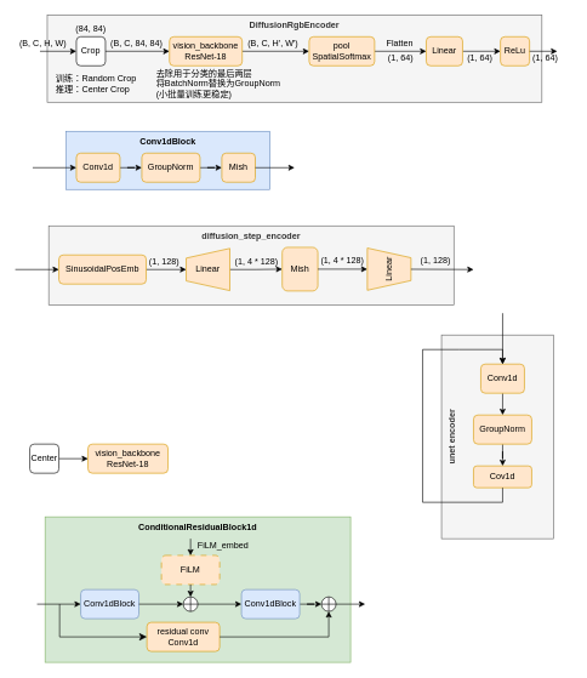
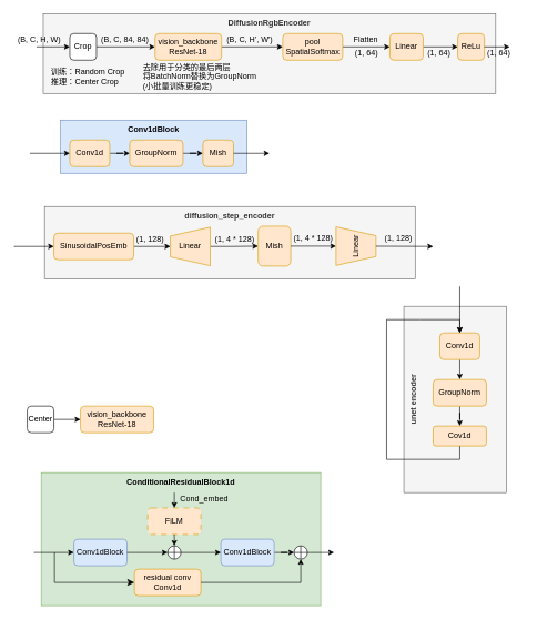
  <mxCell id="0" />
  <mxCell id="1" parent="0" />
  <mxCell id="2" style="edgeStyle=orthogonalEdgeStyle;rounded=0;orthogonalLoop=1;jettySize=auto;html=1;entryX=0;entryY=0.5;entryDx=0;entryDy=0;" edge="1" parent="1" source="3" target="4"><mxGeometry relative="1" as="geometry" /></mxCell>
  <mxCell id="3" value="Center" style="rounded=1;whiteSpace=wrap;html=1;" vertex="1" parent="1"><mxGeometry x="40" y="610" width="40" height="40" as="geometry" /></mxCell>
  <mxCell id="4" value="vision_backbone&lt;div&gt;ResNet-18&lt;/div&gt;" style="rounded=1;whiteSpace=wrap;html=1;fillColor=#ffe6cc;strokeColor=#d79b00;" vertex="1" parent="1"><mxGeometry x="120" y="610" width="110" height="40" as="geometry" /></mxCell>
  <mxCell id="5" value="" style="group" vertex="1" connectable="0" parent="1"><mxGeometry x="44" y="180" width="360" height="80" as="geometry" /></mxCell>
  <mxCell id="6" value="Conv1dBlock" style="rounded=0;whiteSpace=wrap;html=1;fillColor=#dae8fc;strokeColor=#6c8ebf;verticalAlign=top;fontStyle=1" vertex="1" parent="5"><mxGeometry x="46" width="280" height="80" as="geometry" /></mxCell>
  <mxCell id="7" style="edgeStyle=orthogonalEdgeStyle;rounded=0;orthogonalLoop=1;jettySize=auto;html=1;entryX=0;entryY=0.5;entryDx=0;entryDy=0;" edge="1" parent="5" source="8" target="10"><mxGeometry relative="1" as="geometry" /></mxCell>
  <mxCell id="8" value="Conv1d" style="rounded=1;whiteSpace=wrap;html=1;fillColor=#ffe6cc;strokeColor=#d79b00;" vertex="1" parent="5"><mxGeometry x="60" y="30" width="60" height="40" as="geometry" /></mxCell>
  <mxCell id="9" style="edgeStyle=orthogonalEdgeStyle;rounded=0;orthogonalLoop=1;jettySize=auto;html=1;entryX=0;entryY=0.5;entryDx=0;entryDy=0;" edge="1" parent="5" source="10" target="11"><mxGeometry relative="1" as="geometry" /></mxCell>
  <mxCell id="10" value="GroupNorm" style="rounded=1;whiteSpace=wrap;html=1;fillColor=#ffe6cc;strokeColor=#d79b00;" vertex="1" parent="5"><mxGeometry x="150" y="30" width="80" height="40" as="geometry" /></mxCell>
  <mxCell id="11" value="Mish" style="rounded=1;whiteSpace=wrap;html=1;fillColor=#ffe6cc;strokeColor=#d79b00;" vertex="1" parent="5"><mxGeometry x="260" y="30" width="46" height="40" as="geometry" /></mxCell>
  <mxCell id="12" value="" style="endArrow=classic;html=1;rounded=0;entryX=0;entryY=0.5;entryDx=0;entryDy=0;" edge="1" parent="5" target="8"><mxGeometry width="50" height="50" relative="1" as="geometry"><mxPoint y="50" as="sourcePoint" /><mxPoint x="130" y="-140" as="targetPoint" /></mxGeometry></mxCell>
  <mxCell id="13" value="" style="endArrow=classic;html=1;rounded=0;exitX=1;exitY=0.5;exitDx=0;exitDy=0;" edge="1" parent="5" source="11"><mxGeometry width="50" height="50" relative="1" as="geometry"><mxPoint x="311" y="49.5" as="sourcePoint" /><mxPoint x="360" y="50" as="targetPoint" /></mxGeometry></mxCell>
  <mxCell id="14" value="" style="group" vertex="1" connectable="0" parent="1"><mxGeometry x="24" y="20" width="760" height="120" as="geometry" /></mxCell>
  <mxCell id="15" value="DiffusionRgbEncoder" style="rounded=0;whiteSpace=wrap;html=1;fillColor=#f5f5f5;fontColor=#333333;strokeColor=#666666;verticalAlign=top;fontStyle=1" vertex="1" parent="14"><mxGeometry x="40" width="680" height="120" as="geometry" /></mxCell>
  <mxCell id="16" value="去除用于分类的最后两层&lt;div&gt;将BatchNorm替换为GroupNorm&lt;/div&gt;&lt;div&gt;(小批量训练更稳定)&lt;/div&gt;" style="text;html=1;align=left;verticalAlign=middle;whiteSpace=wrap;rounded=0;" vertex="1" parent="14"><mxGeometry x="188" y="70" width="185" height="50" as="geometry" /></mxCell>
  <mxCell id="17" style="edgeStyle=orthogonalEdgeStyle;rounded=0;orthogonalLoop=1;jettySize=auto;html=1;entryX=0;entryY=0.5;entryDx=0;entryDy=0;" edge="1" parent="14" source="18" target="23"><mxGeometry relative="1" as="geometry"><mxPoint x="588" y="50" as="targetPoint" /></mxGeometry></mxCell>
  <mxCell id="18" value="vision_backbone&lt;div&gt;ResNet-18&lt;/div&gt;" style="rounded=1;whiteSpace=wrap;html=1;fillColor=#ffe6cc;strokeColor=#d79b00;" vertex="1" parent="14"><mxGeometry x="208" y="30" width="100" height="40" as="geometry" /></mxCell>
  <mxCell id="19" value="" style="endArrow=classic;html=1;rounded=0;entryX=0;entryY=0.5;entryDx=0;entryDy=0;" edge="1" parent="14" target="21"><mxGeometry width="50" height="50" relative="1" as="geometry"><mxPoint x="30" y="50" as="sourcePoint" /><mxPoint x="270" y="100" as="targetPoint" /></mxGeometry></mxCell>
  <mxCell id="20" style="edgeStyle=orthogonalEdgeStyle;rounded=0;orthogonalLoop=1;jettySize=auto;html=1;exitX=1;exitY=0.5;exitDx=0;exitDy=0;entryX=0;entryY=0.5;entryDx=0;entryDy=0;" edge="1" parent="14" source="21" target="18"><mxGeometry relative="1" as="geometry" /></mxCell>
  <mxCell id="21" value="Crop" style="rounded=1;whiteSpace=wrap;html=1;" vertex="1" parent="14"><mxGeometry x="80" y="30" width="40" height="40" as="geometry" /></mxCell>
  <mxCell id="22" style="edgeStyle=orthogonalEdgeStyle;rounded=0;orthogonalLoop=1;jettySize=auto;html=1;exitX=1;exitY=0.5;exitDx=0;exitDy=0;entryX=0;entryY=0.5;entryDx=0;entryDy=0;" edge="1" parent="14" source="23" target="25"><mxGeometry relative="1" as="geometry" /></mxCell>
  <mxCell id="23" value="&lt;div&gt;pool&lt;/div&gt;SpatialSoftmax" style="rounded=1;whiteSpace=wrap;html=1;fillColor=#ffe6cc;strokeColor=#d79b00;" vertex="1" parent="14"><mxGeometry x="400" y="30" width="90" height="40" as="geometry" /></mxCell>
  <mxCell id="24" style="edgeStyle=orthogonalEdgeStyle;rounded=0;orthogonalLoop=1;jettySize=auto;html=1;" edge="1" parent="14" source="25" target="26"><mxGeometry relative="1" as="geometry" /></mxCell>
  <mxCell id="25" value="&lt;div&gt;Linear&lt;/div&gt;" style="rounded=1;whiteSpace=wrap;html=1;fillColor=#ffe6cc;strokeColor=#d79b00;" vertex="1" parent="14"><mxGeometry x="561" y="30" width="50" height="40" as="geometry" /></mxCell>
  <mxCell id="26" value="&lt;div&gt;ReLu&lt;/div&gt;" style="rounded=1;whiteSpace=wrap;html=1;fillColor=#ffe6cc;strokeColor=#d79b00;" vertex="1" parent="14"><mxGeometry x="663" y="30" width="40" height="40" as="geometry" /></mxCell>
  <mxCell id="27" value="Flatten" style="text;html=1;align=center;verticalAlign=middle;whiteSpace=wrap;rounded=0;" vertex="1" parent="14"><mxGeometry x="490" y="30" width="70" height="20" as="geometry" /></mxCell>
  <mxCell id="28" value="" style="endArrow=classic;html=1;rounded=0;exitX=1;exitY=0.5;exitDx=0;exitDy=0;" edge="1" parent="14" source="26"><mxGeometry width="50" height="50" relative="1" as="geometry"><mxPoint x="721" y="50" as="sourcePoint" /><mxPoint x="741" y="50" as="targetPoint" /></mxGeometry></mxCell>
  <mxCell id="29" value="(B, C, H, W)" style="text;whiteSpace=wrap;verticalAlign=middle;" vertex="1" parent="14"><mxGeometry y="30" width="70" height="20" as="geometry" /></mxCell>
- <mxCell id="30" value="(84, 84)" style="text;whiteSpace=wrap;align=center;verticalAlign=middle;" vertex="1" parent="14"><mxGeometry x="65" y="10" width="70" height="20" as="geometry" /></mxCell>
  <mxCell id="31" value="(B, C, 84, 84)" style="text;whiteSpace=wrap;verticalAlign=middle;align=center;" vertex="1" parent="14"><mxGeometry x="120" y="30" width="86" height="20" as="geometry" /></mxCell>
  <mxCell id="32" value="(B, C, H', W')" style="text;whiteSpace=wrap;verticalAlign=middle;" vertex="1" parent="14"><mxGeometry x="314" y="30" width="72" height="20" as="geometry" /></mxCell>
  <mxCell id="33" value="(1, 64)" style="text;whiteSpace=wrap;align=center;verticalAlign=middle;" vertex="1" parent="14"><mxGeometry x="491" y="50" width="70" height="20" as="geometry" /></mxCell>
  <mxCell id="34" value="(1, 64)" style="text;whiteSpace=wrap;align=center;verticalAlign=middle;" vertex="1" parent="14"><mxGeometry x="600" y="50" width="70" height="20" as="geometry" /></mxCell>
  <mxCell id="35" value="(1, 64)" style="text;whiteSpace=wrap;align=center;verticalAlign=middle;" vertex="1" parent="14"><mxGeometry x="690" y="50" width="70" height="20" as="geometry" /></mxCell>
  <mxCell id="36" value="训练：Random Crop&lt;div&gt;推理：Center Crop&lt;/div&gt;" style="text;html=1;align=left;verticalAlign=middle;whiteSpace=wrap;rounded=0;" vertex="1" parent="14"><mxGeometry x="50" y="80" width="130" height="30" as="geometry" /></mxCell>
  <mxCell id="37" value="" style="group" vertex="1" connectable="0" parent="1"><mxGeometry x="20" y="310" width="630" height="109" as="geometry" /></mxCell>
  <mxCell id="38" value="Linear" style="rounded=1;whiteSpace=wrap;html=1;fillColor=#ffe6cc;strokeColor=#d79b00;" vertex="1" parent="37"><mxGeometry x="380" y="50" width="80" height="40" as="geometry" /></mxCell>
  <mxCell id="39" value="diffusion_step_encoder" style="rounded=0;whiteSpace=wrap;html=1;fillColor=#f5f5f5;fontColor=#333333;strokeColor=#666666;verticalAlign=top;fontStyle=1" vertex="1" parent="37"><mxGeometry x="46" width="557" height="109" as="geometry" /></mxCell>
  <mxCell id="40" style="edgeStyle=orthogonalEdgeStyle;rounded=0;orthogonalLoop=1;jettySize=auto;html=1;entryX=0.5;entryY=1;entryDx=0;entryDy=0;" edge="1" parent="37" source="41" target="46"><mxGeometry relative="1" as="geometry"><mxPoint x="330" y="60" as="targetPoint" /></mxGeometry></mxCell>
  <mxCell id="41" value="SinusoidalPosEmb" style="rounded=1;whiteSpace=wrap;html=1;fillColor=#ffe6cc;strokeColor=#d79b00;" vertex="1" parent="37"><mxGeometry x="60" y="40" width="120" height="40" as="geometry" /></mxCell>
  <mxCell id="42" value="Mish" style="rounded=1;whiteSpace=wrap;html=1;fillColor=#ffe6cc;strokeColor=#d79b00;" vertex="1" parent="37"><mxGeometry x="367" y="29.5" width="49" height="60" as="geometry" /></mxCell>
  <mxCell id="43" value="" style="endArrow=classic;html=1;rounded=0;entryX=0;entryY=0.5;entryDx=0;entryDy=0;" edge="1" parent="37" target="41"><mxGeometry width="50" height="50" relative="1" as="geometry"><mxPoint y="60" as="sourcePoint" /><mxPoint x="130" y="-130" as="targetPoint" /></mxGeometry></mxCell>
  <mxCell id="44" value="(1, 128)" style="text;whiteSpace=wrap;align=center;verticalAlign=middle;" vertex="1" parent="37"><mxGeometry x="170" y="40" width="70" height="20" as="geometry" /></mxCell>
  <mxCell id="45" value="" style="edgeStyle=orthogonalEdgeStyle;rounded=0;orthogonalLoop=1;jettySize=auto;html=1;entryX=0;entryY=0.5;entryDx=0;entryDy=0;" edge="1" parent="37" source="46" target="42"><mxGeometry relative="1" as="geometry" /></mxCell>
  <mxCell id="46" value="Linear" style="verticalLabelPosition=middle;verticalAlign=middle;html=1;shape=trapezoid;perimeter=trapezoidPerimeter;whiteSpace=wrap;size=0.23;arcSize=10;flipV=1;labelPosition=center;align=center;rotation=90;fillColor=#ffe6cc;strokeColor=#d79b00;horizontal=0;" vertex="1" parent="37"><mxGeometry x="236" y="30" width="58" height="60" as="geometry" /></mxCell>
  <mxCell id="47" value="(1, 4 * 128)" style="text;whiteSpace=wrap;align=center;verticalAlign=middle;" vertex="1" parent="37"><mxGeometry x="297" y="40" width="70" height="20" as="geometry" /></mxCell>
  <mxCell id="48" value="" style="endArrow=classic;html=1;rounded=0;exitX=1;exitY=0.5;exitDx=0;exitDy=0;" edge="1" parent="37" source="42" target="49"><mxGeometry width="50" height="50" relative="1" as="geometry"><mxPoint x="416" y="60" as="sourcePoint" /><mxPoint x="540" y="59.878" as="targetPoint" /></mxGeometry></mxCell>
  <mxCell id="49" value="Linear" style="verticalLabelPosition=middle;verticalAlign=middle;html=1;shape=trapezoid;perimeter=trapezoidPerimeter;whiteSpace=wrap;size=0.23;arcSize=10;flipV=1;labelPosition=center;align=center;rotation=-90;fillColor=#ffe6cc;strokeColor=#d79b00;horizontal=1;" vertex="1" parent="37"><mxGeometry x="485" y="29.5" width="58" height="60" as="geometry" /></mxCell>
  <mxCell id="50" value="(1, 4 * 128)" style="text;whiteSpace=wrap;align=center;verticalAlign=middle;" vertex="1" parent="37"><mxGeometry x="415" y="38" width="70" height="20" as="geometry" /></mxCell>
  <mxCell id="51" value="(1, 128)" style="text;whiteSpace=wrap;align=center;verticalAlign=middle;" vertex="1" parent="37"><mxGeometry x="543" y="38" width="70" height="20" as="geometry" /></mxCell>
  <mxCell id="52" value="" style="endArrow=classic;html=1;rounded=0;" edge="1" parent="37" source="49"><mxGeometry width="50" height="50" relative="1" as="geometry"><mxPoint x="550" y="60" as="sourcePoint" /><mxPoint x="630" y="60" as="targetPoint" /></mxGeometry></mxCell>
  <mxCell id="53" value="unet encoder" style="rounded=0;whiteSpace=wrap;html=1;fillColor=#f5f5f5;fontColor=#333333;strokeColor=#666666;verticalAlign=top;fontStyle=1;horizontal=0;" vertex="1" parent="1"><mxGeometry x="606" y="460" width="154" height="280" as="geometry" /></mxCell>
  <mxCell id="54" style="edgeStyle=orthogonalEdgeStyle;rounded=0;orthogonalLoop=1;jettySize=auto;html=1;exitX=0.5;exitY=1;exitDx=0;exitDy=0;entryX=0.5;entryY=0;entryDx=0;entryDy=0;" edge="1" parent="1" source="55" target="57"><mxGeometry relative="1" as="geometry" /></mxCell>
  <mxCell id="55" value="Conv1d" style="rounded=1;whiteSpace=wrap;html=1;fillColor=#ffe6cc;strokeColor=#d79b00;" vertex="1" parent="1"><mxGeometry x="660" y="500" width="60" height="40" as="geometry" /></mxCell>
  <mxCell id="56" style="edgeStyle=orthogonalEdgeStyle;rounded=0;orthogonalLoop=1;jettySize=auto;html=1;entryX=0.5;entryY=0;entryDx=0;entryDy=0;" edge="1" parent="1" source="57" target="58"><mxGeometry relative="1" as="geometry" /></mxCell>
  <mxCell id="57" value="GroupNorm" style="rounded=1;whiteSpace=wrap;html=1;fillColor=#ffe6cc;strokeColor=#d79b00;" vertex="1" parent="1"><mxGeometry x="650" y="570" width="80" height="40" as="geometry" /></mxCell>
  <mxCell id="58" value="Cov1d" style="rounded=1;whiteSpace=wrap;html=1;fillColor=#ffe6cc;strokeColor=#d79b00;" vertex="1" parent="1"><mxGeometry x="650" y="640" width="80" height="30" as="geometry" /></mxCell>
  <mxCell id="59" value="" style="endArrow=classic;html=1;rounded=0;entryX=0.5;entryY=0;entryDx=0;entryDy=0;" edge="1" parent="1" target="55"><mxGeometry width="50" height="50" relative="1" as="geometry"><mxPoint x="690" y="430" as="sourcePoint" /><mxPoint x="690" y="340" as="targetPoint" /></mxGeometry></mxCell>
  <mxCell id="60" value="" style="endArrow=classic;html=1;rounded=0;exitX=0.5;exitY=1;exitDx=0;exitDy=0;entryX=0.5;entryY=0;entryDx=0;entryDy=0;" edge="1" parent="1" source="58" target="55"><mxGeometry width="50" height="50" relative="1" as="geometry"><mxPoint x="871" y="529.5" as="sourcePoint" /><mxPoint x="680" y="770" as="targetPoint" /><Array as="points"><mxPoint x="690" y="690" /><mxPoint x="580" y="690" /><mxPoint x="580" y="480" /><mxPoint x="630" y="480" /><mxPoint x="690" y="480" /></Array></mxGeometry></mxCell>
  <mxCell id="61" value="" style="group" vertex="1" connectable="0" parent="1"><mxGeometry x="50" y="710" width="451" height="200" as="geometry" /></mxCell>
  <mxCell id="62" value="ConditionalResidualBlock1d" style="rounded=0;whiteSpace=wrap;html=1;fillColor=#d5e8d4;strokeColor=#82b366;verticalAlign=top;fontStyle=1" vertex="1" parent="61"><mxGeometry x="11" width="420" height="200" as="geometry" /></mxCell>
  <mxCell id="63" style="edgeStyle=orthogonalEdgeStyle;rounded=0;orthogonalLoop=1;jettySize=auto;html=1;entryX=0;entryY=0.5;entryDx=0;entryDy=0;" edge="1" parent="61" source="71" target="73"><mxGeometry relative="1" as="geometry"><mxPoint x="271" y="120" as="targetPoint" /></mxGeometry></mxCell>
  <mxCell id="64" value="FiLM" style="rounded=1;whiteSpace=wrap;html=1;fillColor=#ffe6cc;strokeColor=#d79b00;dashed=1;dashPattern=8 8;" vertex="1" parent="61"><mxGeometry x="171" y="53" width="80" height="40" as="geometry" /></mxCell>
  <mxCell id="65" value="" style="endArrow=classic;html=1;rounded=0;entryX=0.5;entryY=0;entryDx=0;entryDy=0;" edge="1" parent="61" target="64"><mxGeometry width="50" height="50" relative="1" as="geometry"><mxPoint x="211" y="30" as="sourcePoint" /><mxPoint x="61" y="79.58" as="targetPoint" /></mxGeometry></mxCell>
- <mxCell id="66" value="FiLM_embed" style="text;whiteSpace=wrap;align=center;verticalAlign=middle;" vertex="1" parent="61"><mxGeometry x="221" y="30" width="70" height="20" as="geometry" /></mxCell>
+ <mxCell id="66" value="Cond_embed" style="text;whiteSpace=wrap;align=center;verticalAlign=middle;" vertex="1" parent="61"><mxGeometry x="221" y="30" width="70" height="20" as="geometry" /></mxCell>
  <mxCell id="67" value="Conv1dBlock" style="rounded=1;whiteSpace=wrap;html=1;fillColor=#dae8fc;strokeColor=#6c8ebf;" vertex="1" parent="61"><mxGeometry x="60" y="100" width="80" height="40" as="geometry" /></mxCell>
  <mxCell id="68" value="" style="endArrow=classic;html=1;rounded=0;entryX=0;entryY=0.5;entryDx=0;entryDy=0;" edge="1" parent="61" target="67"><mxGeometry width="50" height="50" relative="1" as="geometry"><mxPoint y="120" as="sourcePoint" /><mxPoint x="130" y="-70" as="targetPoint" /></mxGeometry></mxCell>
  <mxCell id="69" value="" style="endArrow=classic;html=1;rounded=0;exitX=0.5;exitY=1;exitDx=0;exitDy=0;entryX=0.5;entryY=0;entryDx=0;entryDy=0;" edge="1" parent="61" source="64" target="71"><mxGeometry width="50" height="50" relative="1" as="geometry"><mxPoint x="331" y="70" as="sourcePoint" /><mxPoint x="211" y="120" as="targetPoint" /></mxGeometry></mxCell>
  <mxCell id="70" value="" style="edgeStyle=orthogonalEdgeStyle;rounded=0;orthogonalLoop=1;jettySize=auto;html=1;" edge="1" parent="61" source="67" target="71"><mxGeometry relative="1" as="geometry"><mxPoint x="111" y="120" as="sourcePoint" /><mxPoint x="271" y="120" as="targetPoint" /></mxGeometry></mxCell>
  <mxCell id="71" value="" style="shape=orEllipse;perimeter=ellipsePerimeter;whiteSpace=wrap;html=1;backgroundOutline=1;" vertex="1" parent="61"><mxGeometry x="201" y="110" width="20" height="20" as="geometry" /></mxCell>
  <mxCell id="72" style="edgeStyle=orthogonalEdgeStyle;rounded=0;orthogonalLoop=1;jettySize=auto;html=1;entryX=0;entryY=0.5;entryDx=0;entryDy=0;" edge="1" parent="61" source="73" target="79"><mxGeometry relative="1" as="geometry"><mxPoint x="431" y="120" as="targetPoint" /></mxGeometry></mxCell>
  <mxCell id="73" value="Conv1dBlock" style="rounded=1;whiteSpace=wrap;html=1;fillColor=#dae8fc;strokeColor=#6c8ebf;" vertex="1" parent="61"><mxGeometry x="281" y="100" width="80" height="40" as="geometry" /></mxCell>
  <mxCell id="74" style="edgeStyle=orthogonalEdgeStyle;rounded=0;orthogonalLoop=1;jettySize=auto;html=1;exitX=1;exitY=0.5;exitDx=0;exitDy=0;" edge="1" parent="61" source="79"><mxGeometry relative="1" as="geometry"><mxPoint x="401" y="120" as="targetPoint" /></mxGeometry></mxCell>
  <mxCell id="75" value="&lt;div&gt;residual conv&lt;/div&gt;Conv1d" style="rounded=1;whiteSpace=wrap;html=1;fillColor=#ffe6cc;strokeColor=#d79b00;" vertex="1" parent="61"><mxGeometry x="151" y="145" width="100" height="40" as="geometry" /></mxCell>
  <mxCell id="76" value="" style="edgeStyle=elbowEdgeStyle;elbow=horizontal;endArrow=classic;html=1;curved=0;rounded=0;endSize=8;startSize=8;entryX=0;entryY=0.5;entryDx=0;entryDy=0;" edge="1" parent="61" target="75"><mxGeometry width="50" height="50" relative="1" as="geometry"><mxPoint x="31" y="120" as="sourcePoint" /><mxPoint x="61" y="60" as="targetPoint" /><Array as="points"><mxPoint x="31" y="160" /></Array></mxGeometry></mxCell>
  <mxCell id="77" value="" style="edgeStyle=orthogonalEdgeStyle;rounded=0;orthogonalLoop=1;jettySize=auto;html=1;exitX=1;exitY=0.5;exitDx=0;exitDy=0;" edge="1" parent="61" source="75" target="79"><mxGeometry relative="1" as="geometry"><mxPoint x="401" y="120" as="targetPoint" /><mxPoint x="251" y="170" as="sourcePoint" /></mxGeometry></mxCell>
  <mxCell id="78" style="edgeStyle=orthogonalEdgeStyle;rounded=0;orthogonalLoop=1;jettySize=auto;html=1;" edge="1" parent="61" source="79"><mxGeometry relative="1" as="geometry"><mxPoint x="451" y="120" as="targetPoint" /></mxGeometry></mxCell>
  <mxCell id="79" value="" style="shape=orEllipse;perimeter=ellipsePerimeter;whiteSpace=wrap;html=1;backgroundOutline=1;" vertex="1" parent="61"><mxGeometry x="391" y="110" width="20" height="20" as="geometry" /></mxCell>
